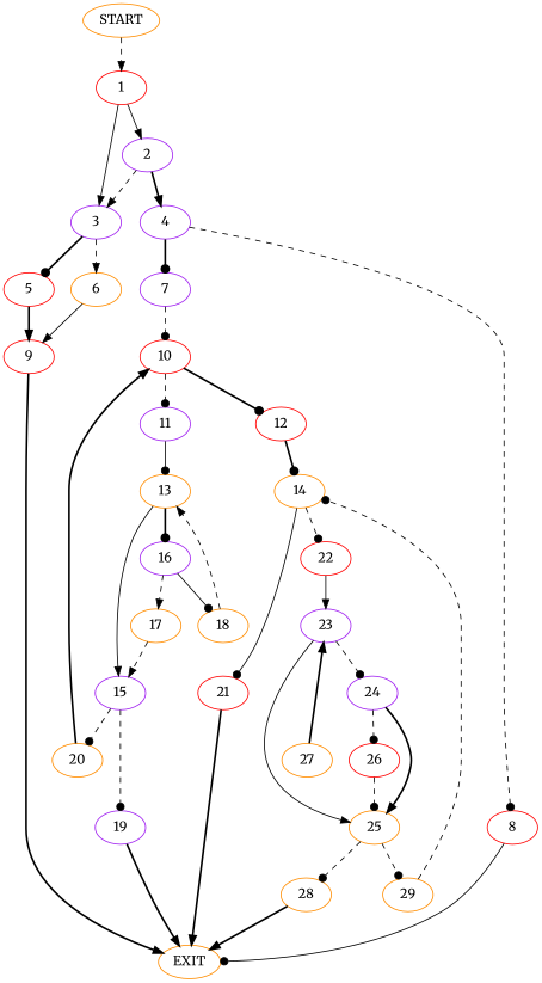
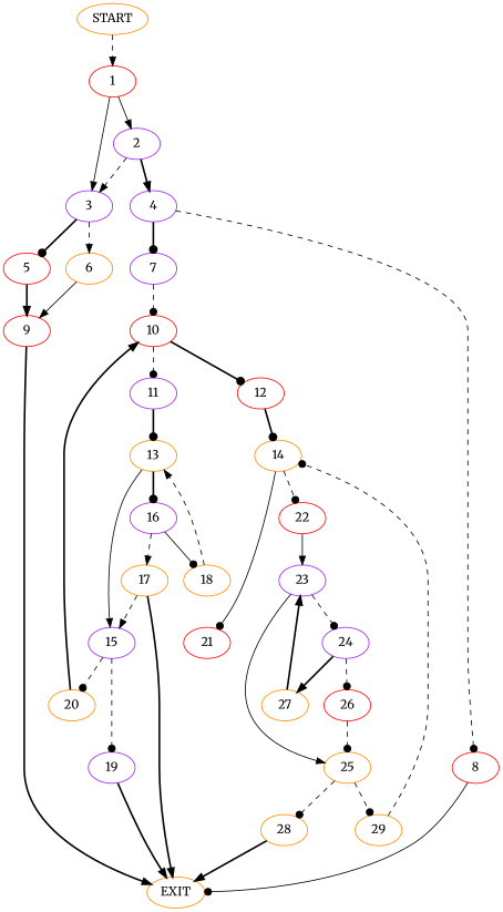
  digraph {
    fontname=Merriweather
    node [color=darkorange fontname=Merriweather]
    edge [arrowhead=normal fontname=Merriweather style=dashed]
    n1 [label=START]
    1 [color=red]
    2 [color=purple]
    3 [color=purple]
    n5 [label=EXIT]
    4 [color=purple]
    5 [color=red]
    6
    7 [color=purple]
    8 [color=red]
    9 [color=red]
    10 [color=red]
    11 [color=purple]
    12 [color=red]
    13
    14
    15 [color=purple]
    16 [color=purple]
    21 [color=red]
    22 [color=red]
    19 [color=purple]
    20
    17
    18
    23 [color=purple]
    24 [color=purple]
    25
    26 [color=red]
    27
    28
    29
    n1 -> 1
    1 -> 2 [style=solid]
    1 -> 3 [style=solid]
    2 -> 3
    2 -> 4 [style=bold]
    3 -> 5 [arrowhead=dot style=bold]
    3 -> 6
    4 -> 7 [arrowhead=dot style=bold]
    4 -> 8 [arrowhead=dot]
    5 -> 9 [style=bold]
    6 -> 9 [style=solid]
    7 -> 10 [arrowhead=dot]
    8 -> n5 [arrowhead=dot style=solid]
    9 -> n5 [style=bold]
    10 -> 11 [arrowhead=dot]
    10 -> 12 [arrowhead=dot style=bold]
-   11 -> 13 [arrowhead=dot style=solid]
+   11 -> 13 [arrowhead=dot style=bold]
    12 -> 14 [arrowhead=dot style=bold]
    13 -> 15 [style=solid]
    13 -> 16 [arrowhead=dot style=bold]
    14 -> 21 [arrowhead=dot style=solid]
    14 -> 22 [arrowhead=dot]
    15 -> 19 [arrowhead=dot]
    15 -> 20 [arrowhead=dot]
    16 -> 17
    16 -> 18 [arrowhead=dot style=solid]
-   21 -> n5 [style=bold]
+   17 -> n5 [style=bold]
    22 -> 23 [style=solid]
    19 -> n5 [style=bold]
    20 -> 10 [style=bold]
    17 -> 15
    18 -> 13
    23 -> 24 [arrowhead=dot]
    23 -> 25 [style=solid]
    24 -> 26 [arrowhead=dot]
-   24 -> 25 [style=bold]
+   24 -> 27 [style=bold]
    25 -> 28 [arrowhead=dot]
    25 -> 29 [arrowhead=dot]
    26 -> 25 [arrowhead=dot]
    27 -> 23 [style=bold]
    28 -> n5 [style=bold]
    29 -> 14 [arrowhead=dot]
  }
